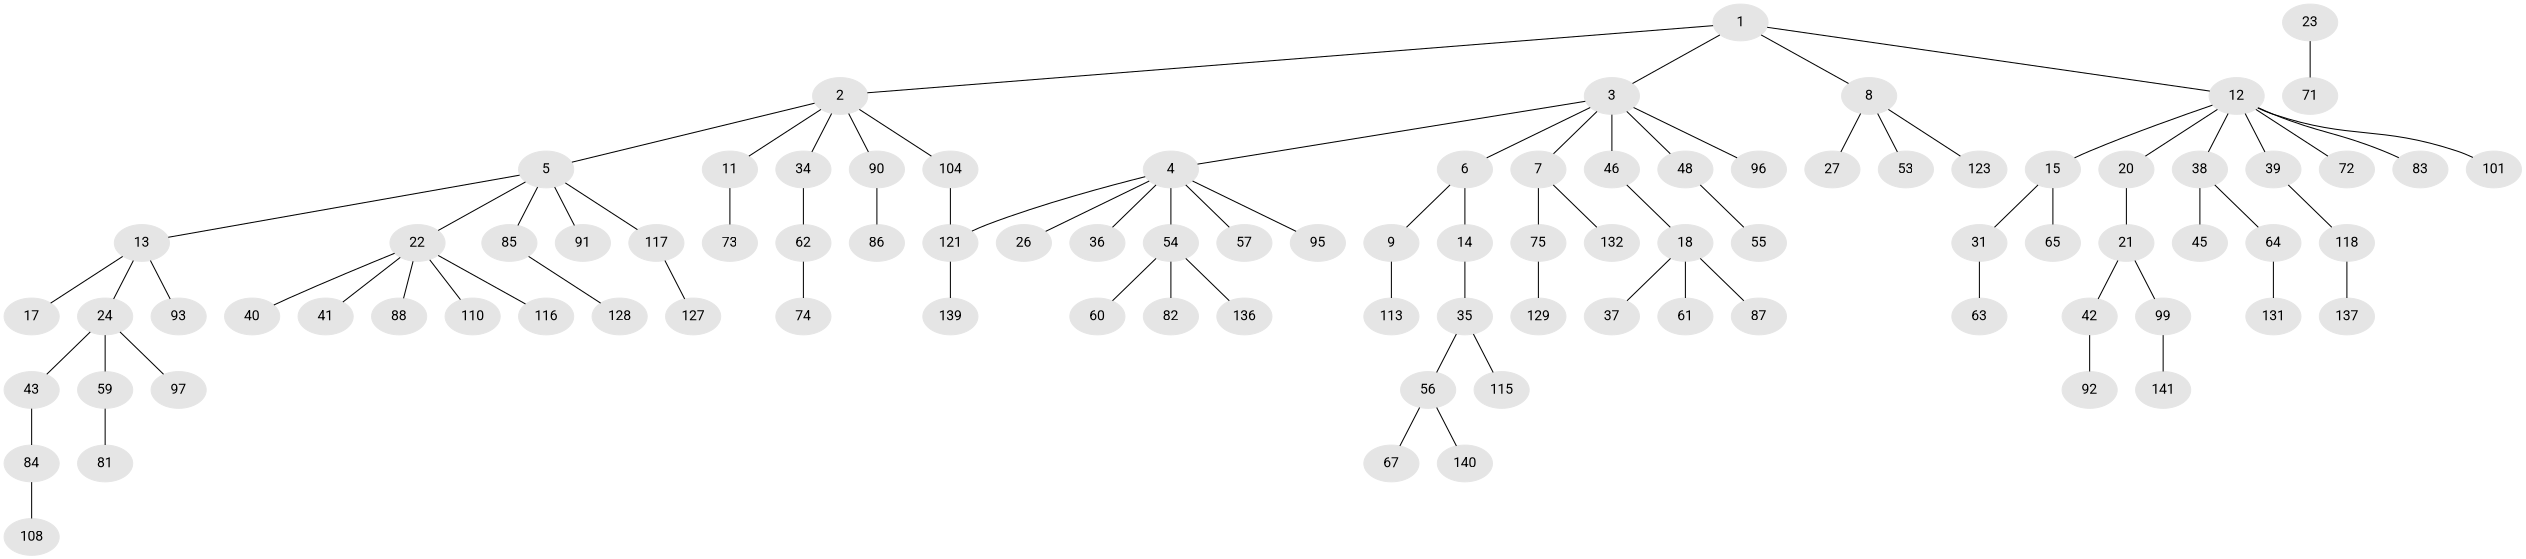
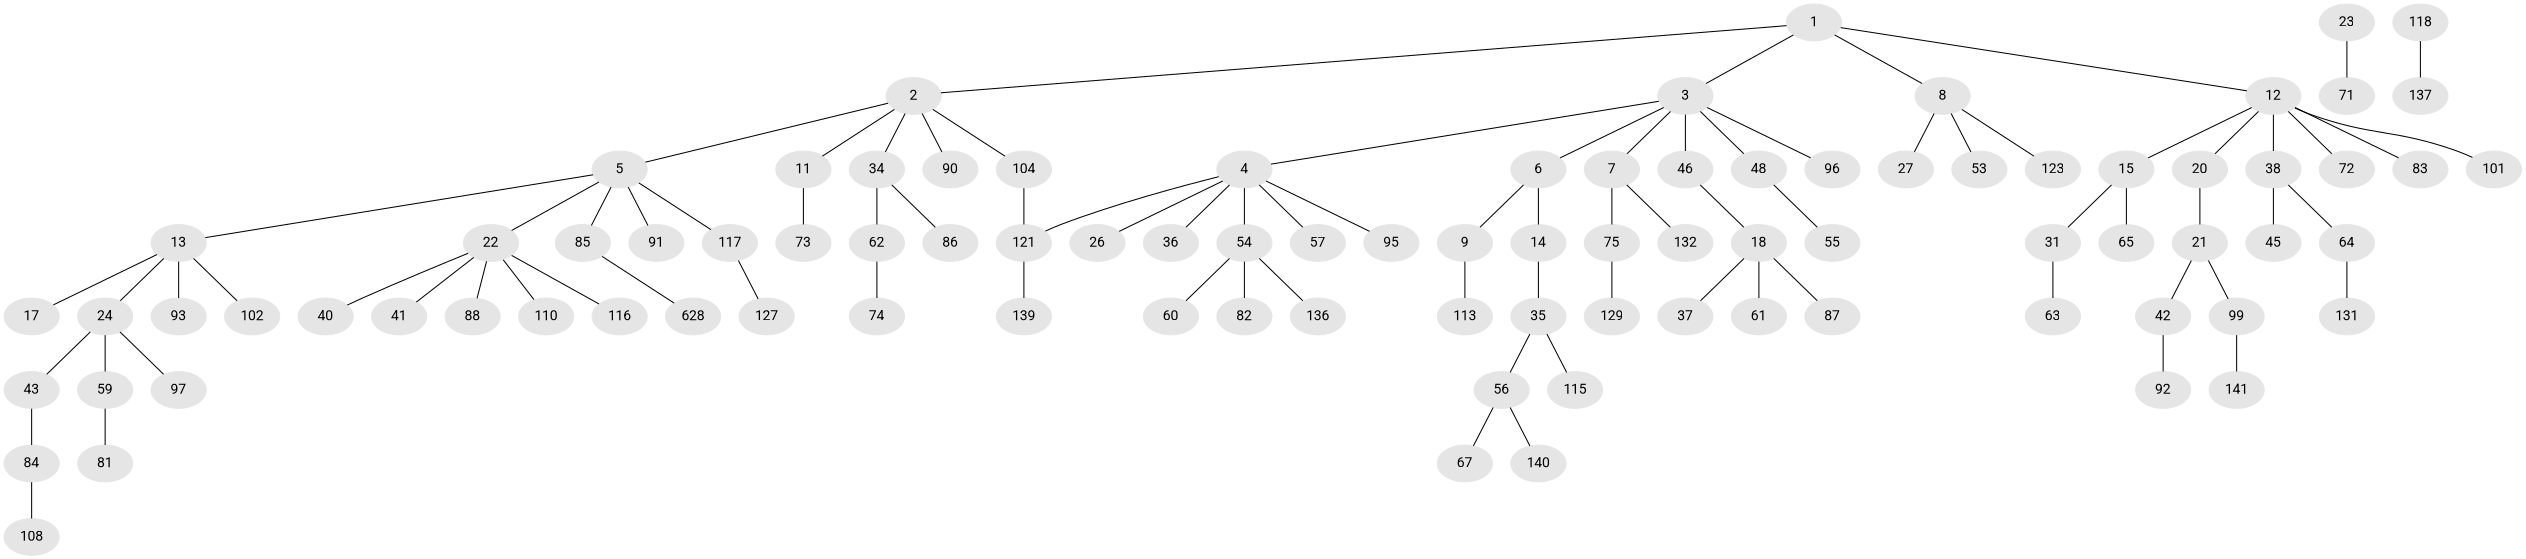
  graph {
    fontname=Roboto
    node [color=gray90 fontname=Roboto style=filled]
    edge [fontname=Roboto]
    1 [super="+66"]
    2 [super="+10"]
    3 [super="+25"]
    8 [super="+32"]
    12 [super="+19"]
    5 [super="+30"]
    11 [super="+54"]
    34 [super="+52"]
    90
    104
    4 [super="+16"]
    6 [super="+111"]
    7 [super="+28"]
    46
    48
    96
    27 [super="+98"]
    53
    123
    15
    20
    38 [super="+79"]
-   39
    72
    83 [super="+135"]
    101
    13 [super="+51"]
    22 [super="+44"]
    85
    91 [super="+130"]
    117
    73
    62 [super="+76"]
    86
    121 [super="+133"]
    26 [super="+49"]
    36 [super="+107"]
    n38 [label=54 super="+69"]
    57 [super="+138"]
    95
    9 [super="+29"]
    14
    75 [super="+122"]
    132
    18
    55
    71 [super="+106"]
    23
    60
    82
    136
    17
    24 [super="+89"]
    93 [super="+103"]
+   102 [super="+105"]
    40
    41
    88 [super="+94"]
    110 [super="+119"]
    116
-   128
+   128 [label=628]
    127
    113
    35 [super="+47"]
    37
    61 [super="+68"]
    87
    129
    31 [super="+33"]
    65
    21 [super="+114"]
    45 [super="+120"]
    64 [super="+78"]
    118 [super="+124"]
    43 [super="+58"]
    59
    97 [super="+100"]
    56 [super="+70"]
    115
    63
    42 [super="+80"]
    99 [super="+112"]
    92
    141
    84 [super="+134"]
    81
    74
    67
    140
    131
    137
    108
    139
    1 -- 2
    1 -- 3
    1 -- 8
    1 -- 12
    2 -- 5
    2 -- 11
    2 -- 34
    2 -- 90
    2 -- 104
    3 -- 4
    3 -- 6
    3 -- 7
    3 -- 46
    3 -- 48
    3 -- 96
    8 -- 27
    8 -- 53
    8 -- 123
    12 -- 15
    12 -- 20
    12 -- 38
-   12 -- 39
    12 -- 72
    12 -- 83
    12 -- 101
    5 -- 13
    5 -- 22
    5 -- 85
    5 -- 91
    5 -- 117
    11 -- 73
    34 -- 62
-   90 -- 86
+   34 -- 86
    104 -- 121
    4 -- 121
    4 -- 26
    4 -- 36
    4 -- n38
    4 -- 57
    4 -- 95
    6 -- 9
    6 -- 14
    7 -- 75
    7 -- 132
    46 -- 18
    48 -- 55
    15 -- 31
    15 -- 65
    20 -- 21
    38 -- 45
    38 -- 64
-   39 -- 118
    13 -- 17
    13 -- 24
    13 -- 93
+   13 -- 102
    22 -- 40
    22 -- 41
    22 -- 88
    22 -- 110
    22 -- 116
    85 -- 128
    117 -- 127
    62 -- 74
    121 -- 139
    n38 -- 60
    n38 -- 82
    n38 -- 136
    9 -- 113
    14 -- 35
    75 -- 129
    18 -- 37
    18 -- 61
    18 -- 87
    23 -- 71
    24 -- 43
    24 -- 59
    24 -- 97
    35 -- 56
    35 -- 115
    31 -- 63
    21 -- 42
    21 -- 99
    64 -- 131
    118 -- 137
    43 -- 84
    59 -- 81
    56 -- 67
    56 -- 140
    42 -- 92
    99 -- 141
    84 -- 108
  }
